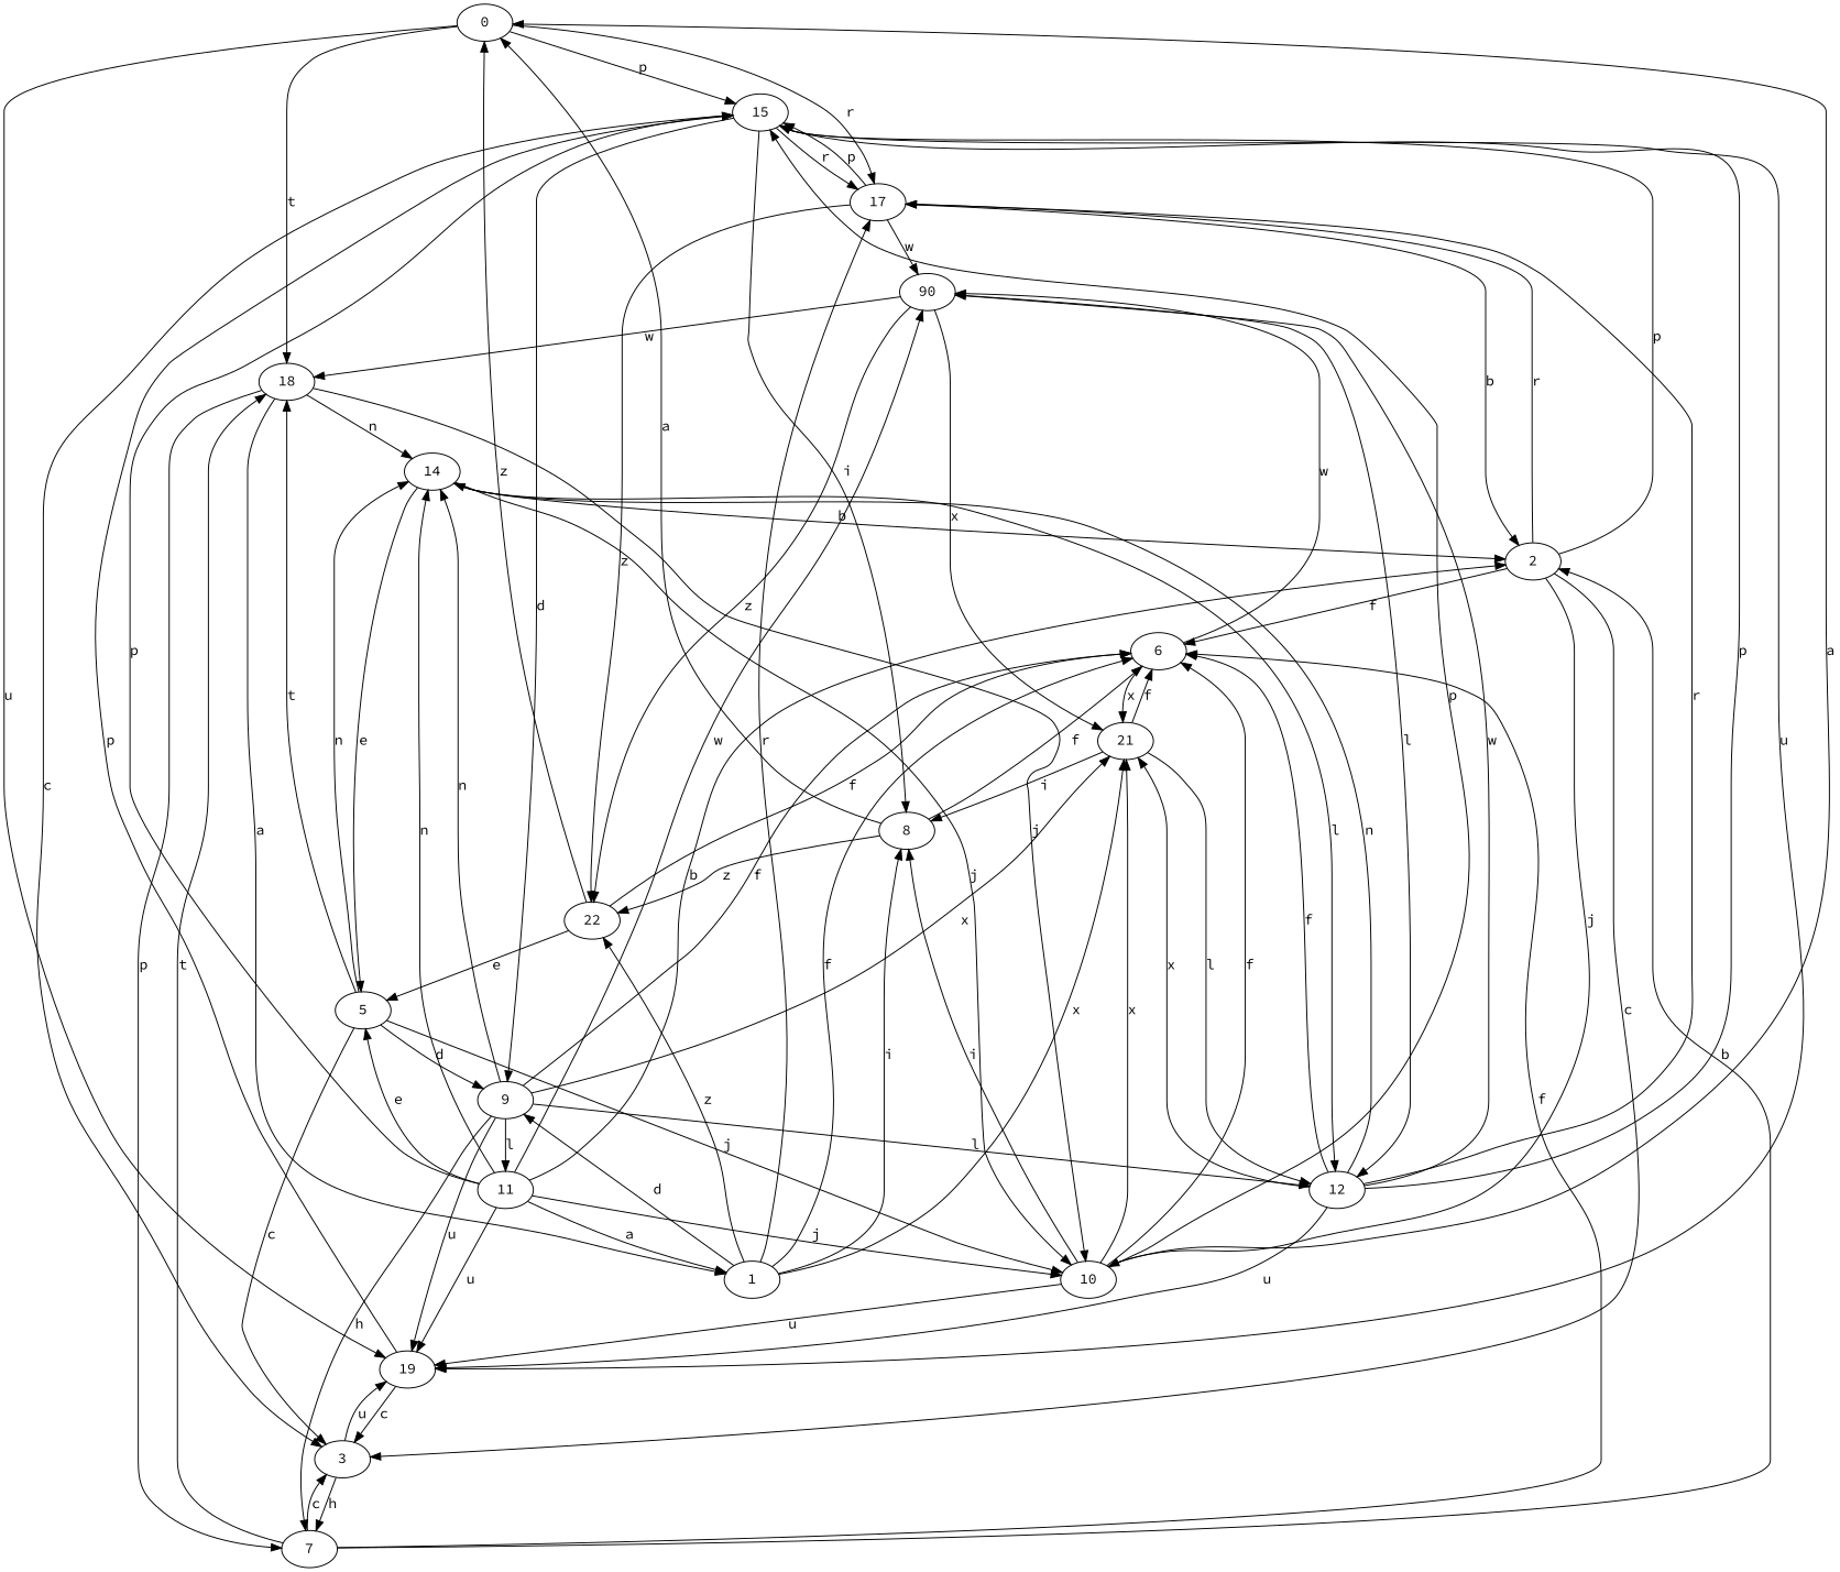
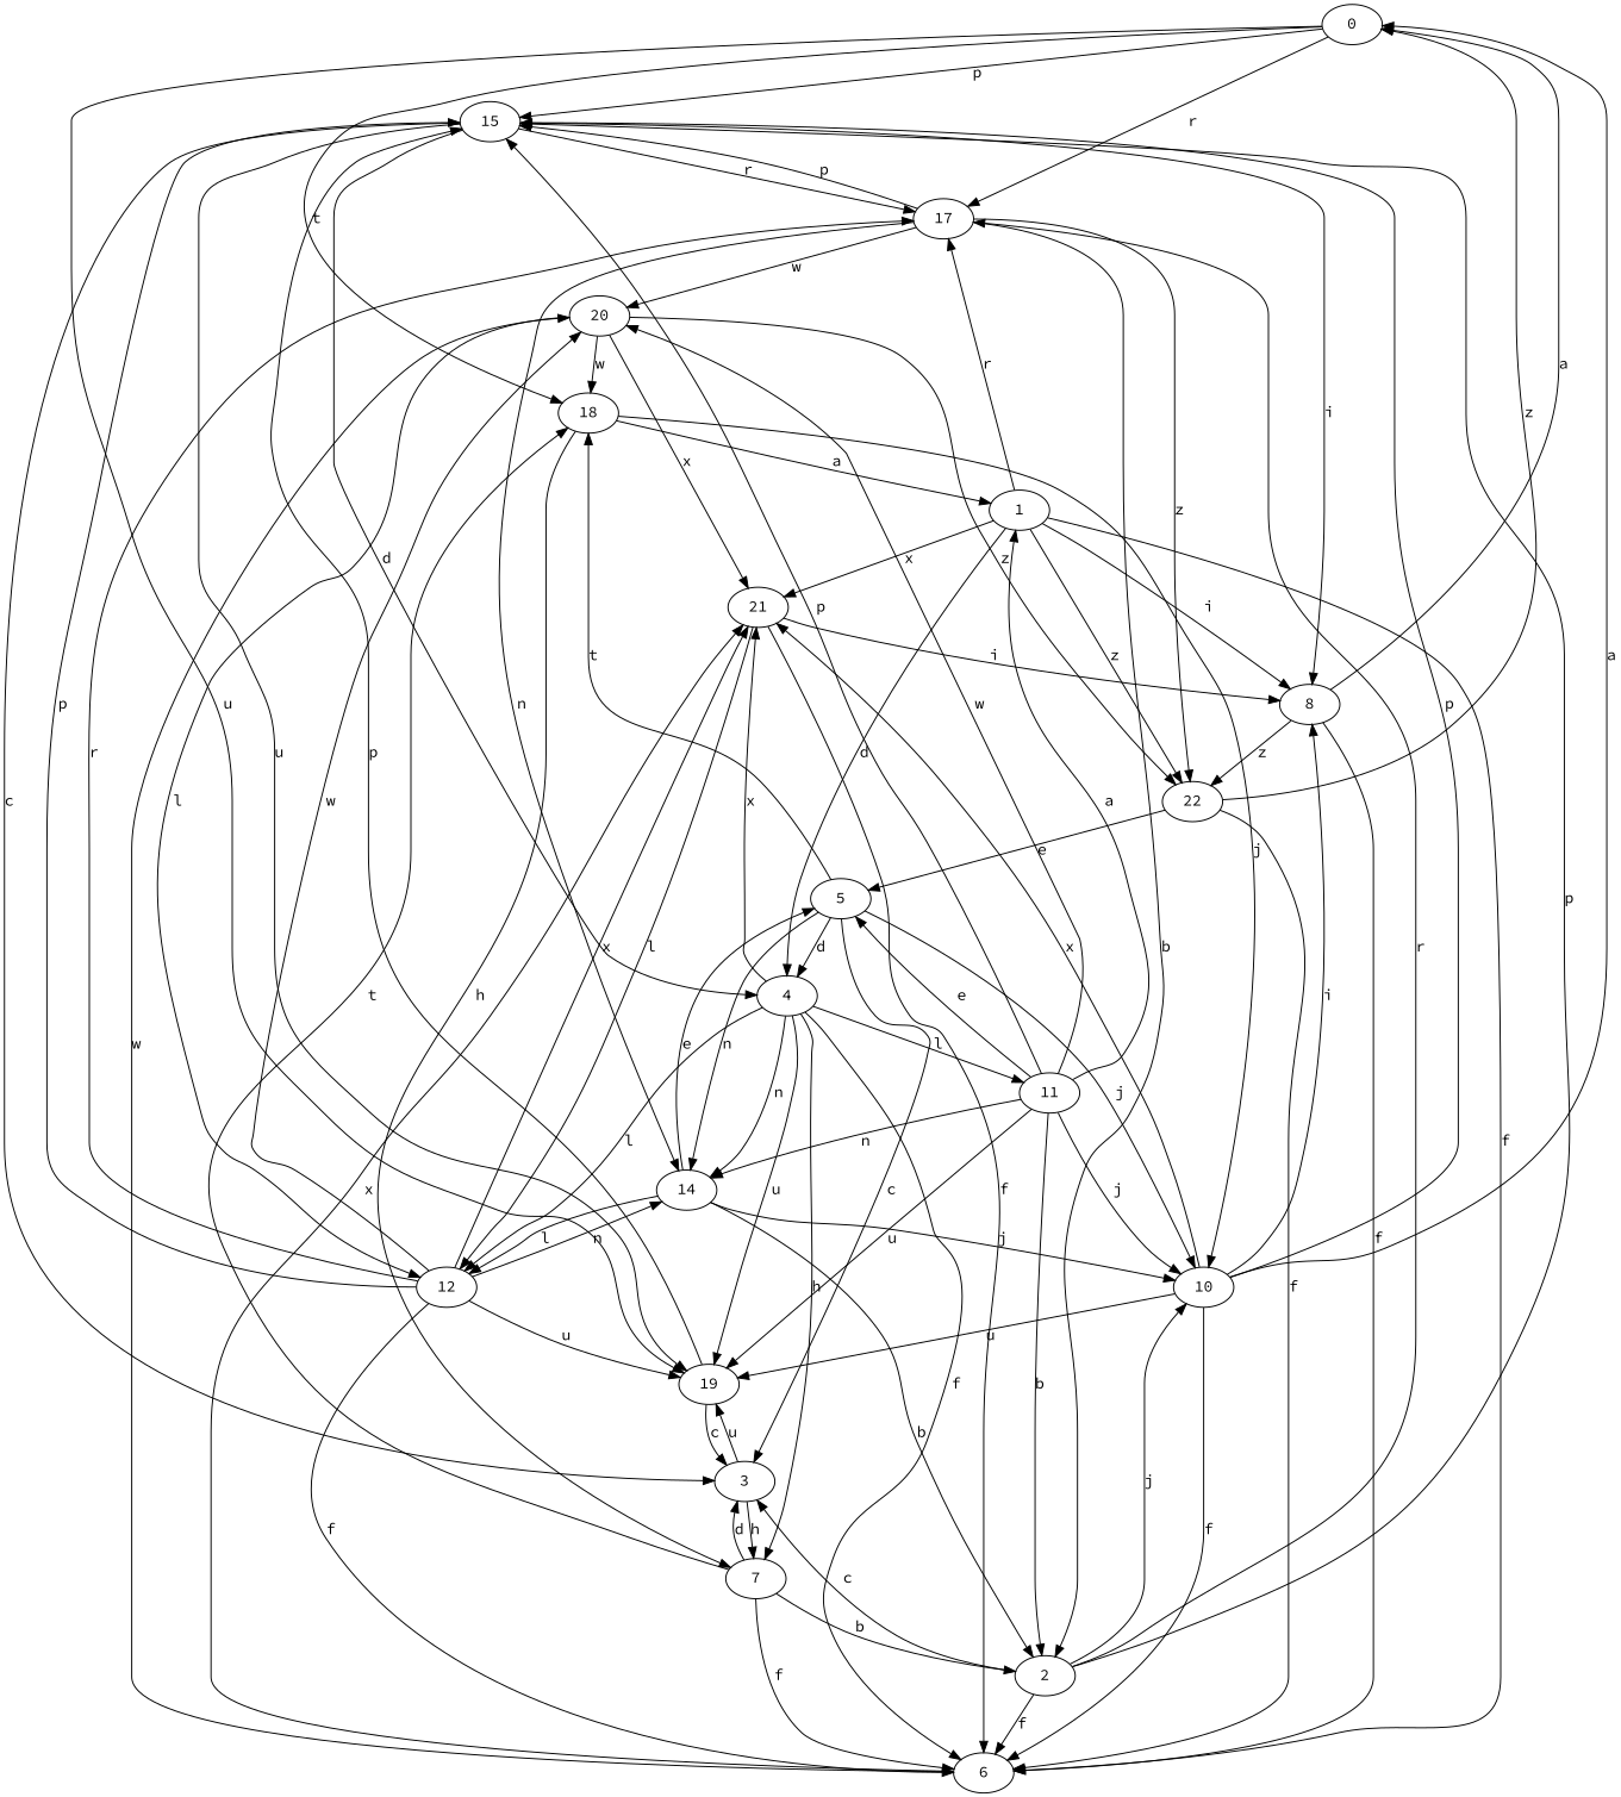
  strict digraph {
    fontname="Source Code Pro"
    node [fontname="Source Code Pro"]
    edge [fontname="Source Code Pro"]
    0
    15
    17
    18
    19
-   4 [label=9]
+   4
    8
    3
    22
    2
    14
-   20 [label=90]
+   20
    1
    10
    7
    6
    5
    21
    11
    12
    0 -> 15 [label=p]
    0 -> 17 [label=r]
    0 -> 18 [label=t]
    0 -> 19 [label=u]
    15 -> 17 [label=r]
    15 -> 19 [label=u]
    15 -> 4 [label=d]
    15 -> 8 [label=i]
    15 -> 3 [label=c]
    17 -> 15 [label=p]
    17 -> 22 [label=z]
    17 -> 2 [label=b]
-   18 -> 14 [label=n]
+   17 -> 14 [label=n]
    17 -> 20 [label=w]
    18 -> 1 [label=a]
    18 -> 10 [label=j]
-   18 -> 7 [label=p]
+   18 -> 7 [label=h]
    19 -> 15 [label=p]
    19 -> 3 [label=c]
    4 -> 19 [label=u]
    4 -> 14 [label=n]
    4 -> 7 [label=h]
    4 -> 6 [label=f]
    4 -> 21 [label=x]
    4 -> 11 [label=l]
    4 -> 12 [label=l]
    8 -> 0 [label=a]
    8 -> 22 [label=z]
    8 -> 6 [label=f]
    3 -> 19 [label=u]
    3 -> 7 [label=h]
    22 -> 0 [label=z]
    22 -> 6 [label=f]
    22 -> 5 [label=e]
    2 -> 15 [label=p]
    2 -> 17 [label=r]
    2 -> 3 [label=c]
    2 -> 10 [label=j]
    2 -> 6 [label=f]
    14 -> 2 [label=b]
    14 -> 10 [label=j]
    14 -> 5 [label=e]
    14 -> 12 [label=l]
    20 -> 18 [label=w]
    20 -> 22 [label=z]
    20 -> 21 [label=x]
    20 -> 12 [label=l]
    1 -> 17 [label=r]
    1 -> 4 [label=d]
    1 -> 8 [label=i]
    1 -> 22 [label=z]
    1 -> 6 [label=f]
    1 -> 21 [label=x]
    10 -> 0 [label=a]
    10 -> 15 [label=p]
    10 -> 19 [label=u]
    10 -> 8 [label=i]
    10 -> 6 [label=f]
    10 -> 21 [label=x]
    7 -> 18 [label=t]
-   7 -> 3 [label=c]
+   7 -> 3 [label=d]
    7 -> 2 [label=b]
    7 -> 6 [label=f]
    6 -> 20 [label=w]
    6 -> 21 [label=x]
    5 -> 18 [label=t]
    5 -> 4 [label=d]
    5 -> 3 [label=c]
    5 -> 14 [label=n]
    5 -> 10 [label=j]
    21 -> 8 [label=i]
    21 -> 6 [label=f]
    21 -> 12 [label=l]
    11 -> 15 [label=p]
    11 -> 19 [label=u]
    11 -> 2 [label=b]
    11 -> 14 [label=n]
    11 -> 20 [label=w]
    11 -> 1 [label=a]
    11 -> 10 [label=j]
    11 -> 5 [label=e]
    12 -> 15 [label=p]
    12 -> 17 [label=r]
    12 -> 19 [label=u]
    12 -> 14 [label=n]
    12 -> 20 [label=w]
    12 -> 6 [label=f]
    12 -> 21 [label=x]
  }
